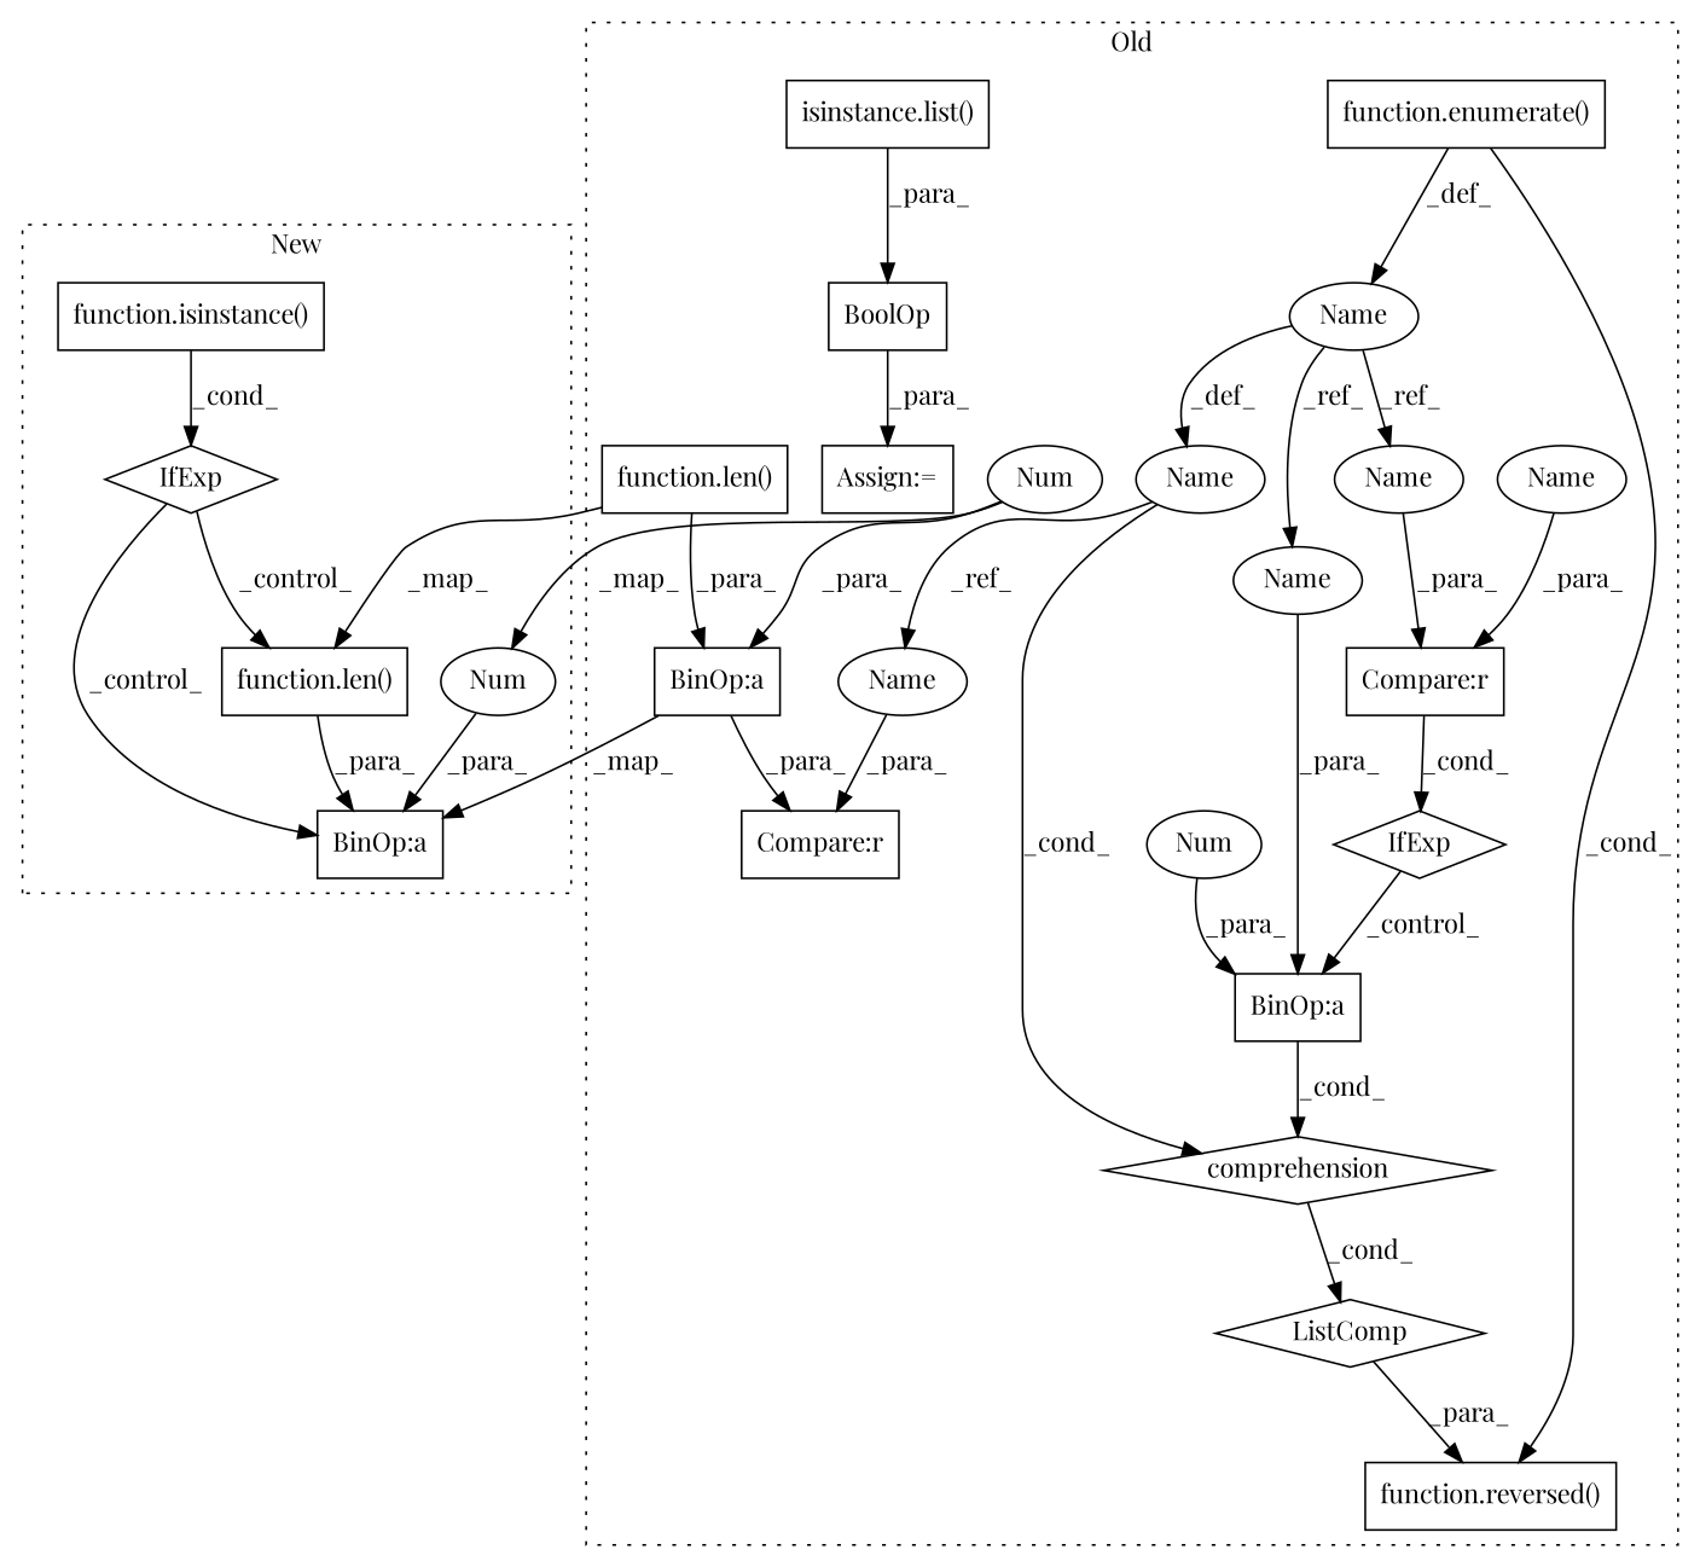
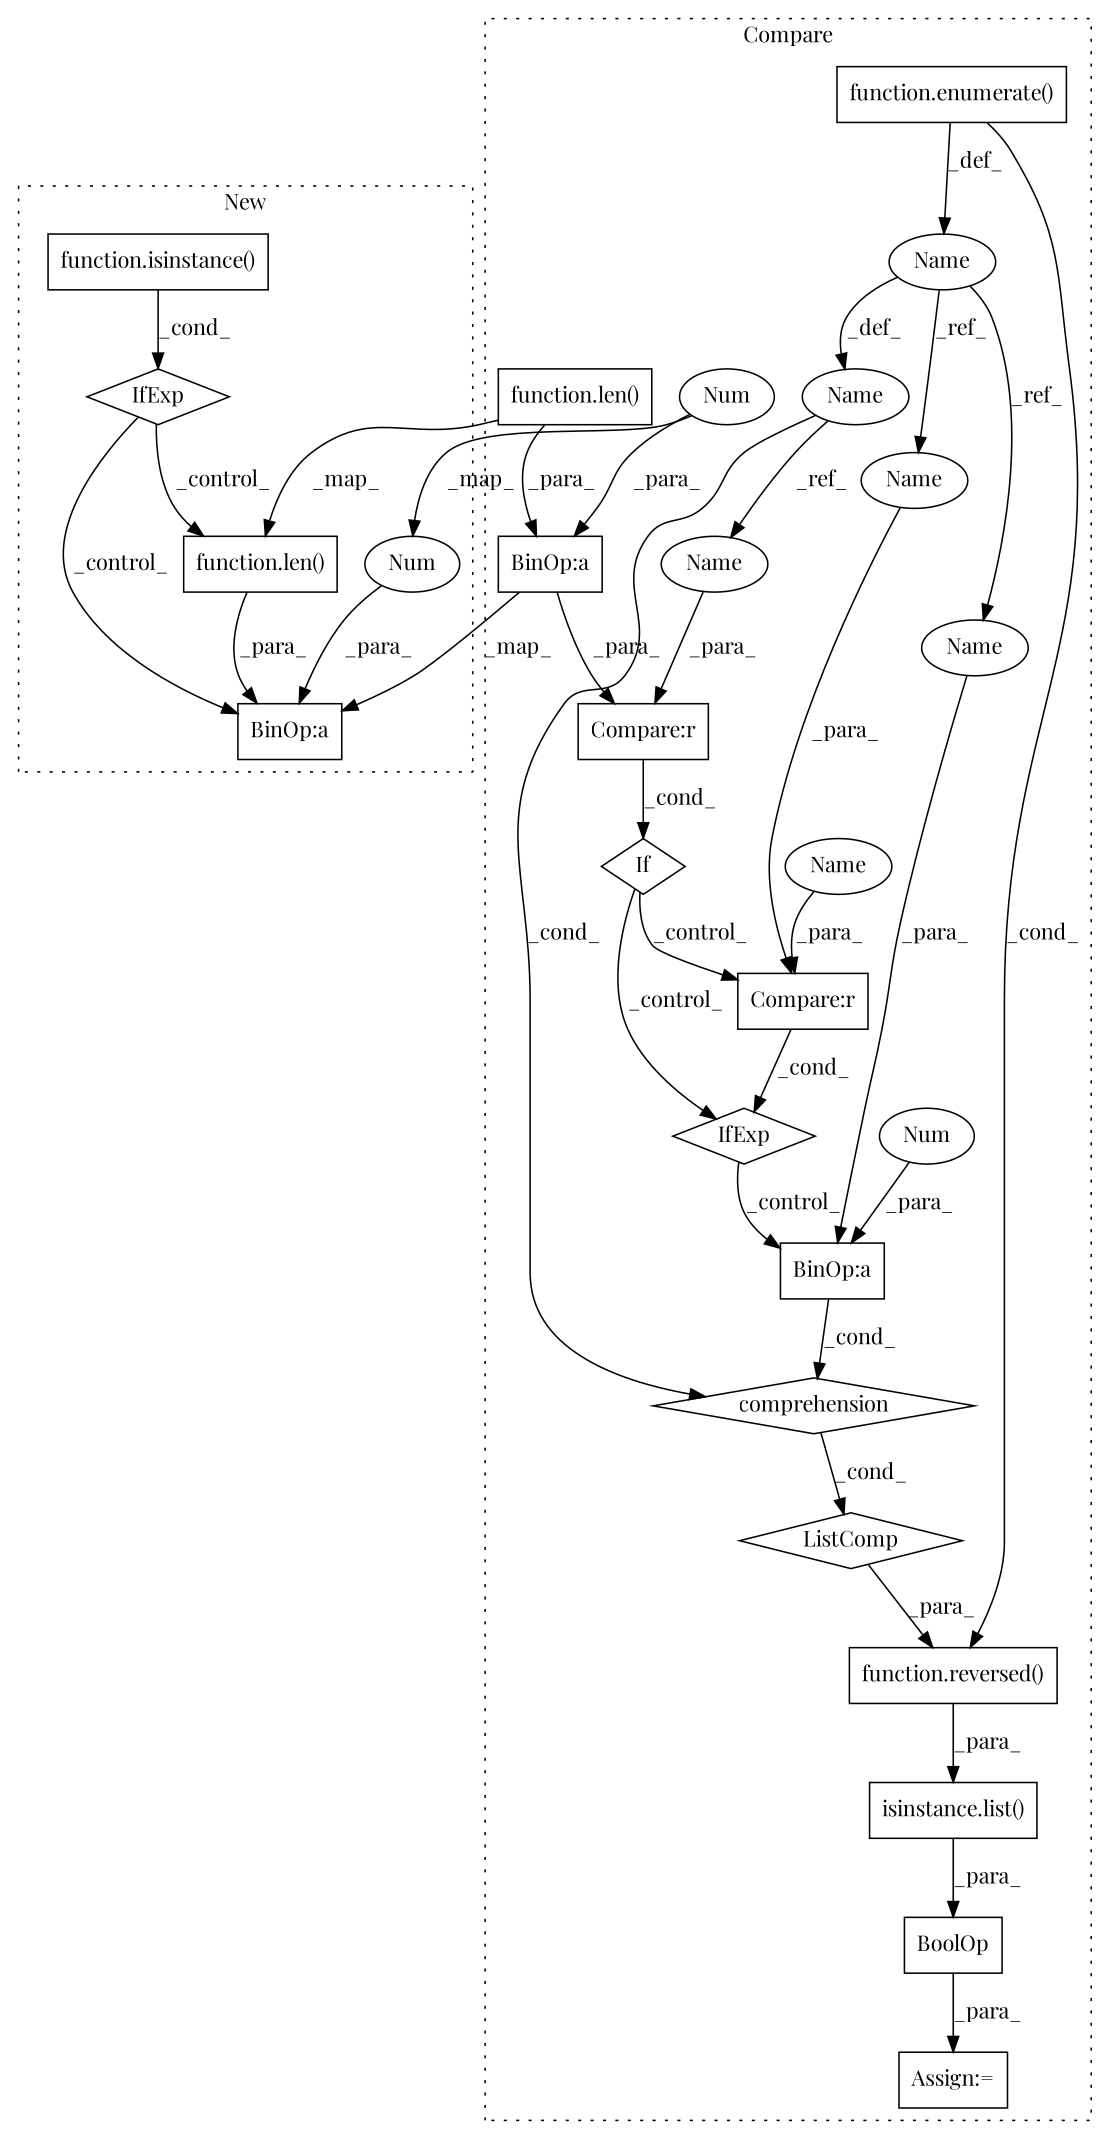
  digraph {
    fontname="Playfair Display"
    node [a=75 fontname="Playfair Display" l=1 s=9011 shape=box]
    edge [fontname="Playfair Display"]
    n1 [a=106 l=64 label=ListComp s=8955 shape=diamond]
    n2 [a=45 l=3 label=comprehension s=8982 shape=diamond]
    n3 [a=68 l=3 label="Assign:=" s=8933]
    n4 [a=51 l="4,6" label=IfExp s="8959,8969" shape=diamond]
    n5 [l="10,1" label="function.enumerate()" s="8994,9006"]
+   n6 [a=96 l=7 label=If shape=diamond]
    n7 [a=82 l=3 label="BinOp:a" s=8976]
    n8 [a=40 l=6 label="Compare:r" s=8963]
    n9 [a=40 l=7 label="Compare:r"]
    n10 [l="4,1" label="function.len()" s="7140,7154"]
    n11 [a=72 l=85 label=BoolOp s=8936]
    n12 [a=82 l=4 label="BinOp:a" s=7155]
    n13 [a=87 label=Name s=8986 shape=ellipse]
    n14 [a=87 label=Name s=8989 shape=ellipse]
    n15 [a=76 label=Num s=7159 shape=ellipse]
    n16 [l="5,1" label="isinstance.list()" s="8941,9020"]
    n17 [a=76 label=Num s=8979 shape=ellipse]
    n18 [l="9,1" label="function.reversed()" s="8946,9019"]
    n19 [a=87 label=Name shape=ellipse]
    n20 [a=87 label=Name s=8963 shape=ellipse]
    n21 [a=87 label=Name s=8975 shape=ellipse]
    n22 [a=87 label=Name s=8968 shape=ellipse]
    n23 [a=51 l="4,6" label=IfExp s="7250,7279" shape=diamond]
    n24 [l="4,1" label="function.len()" s="7229,7243"]
    n25 [a=82 l=4 label="BinOp:a" s=7244]
    n26 [a=76 label=Num s=7248 shape=ellipse]
    n27 [l="11,1" label="function.isinstance()" s="7254,7278"]
    subgraph cluster_1 {
-     label=Old
+     label=Compare
      style=dotted
      n1
      n2
      n3
      n4
      n5
+     n6
      n7
      n8
      n9
      n10
      n11
      n12
      n13
      n14
      n15
      n16
      n17
      n18
      n19
      n20
      n21
      n22
    }
    subgraph cluster_2 {
      label=New
      style=dotted
      n23
      n24
      n25
      n26
      n27
    }
    n1 -> n18 [label=_para_]
    n2 -> n1 [label=_cond_]
    n4 -> n7 [label=_control_]
    n5 -> n13 [label=_def_]
    n5 -> n18 [label=_cond_]
+   n6 -> n4 [label=_control_]
+   n6 -> n8 [label=_control_]
    n7 -> n2 [label=_cond_]
    n8 -> n4 [label=_cond_]
+   n9 -> n6 [label=_cond_]
    n10 -> n12 [label=_para_]
    n10 -> n24 [label=_map_]
    n11 -> n3 [label=_para_]
    n12 -> n9 [label=_para_]
    n12 -> n25 [label=_map_]
    n13 -> n14 [label=_def_]
    n13 -> n20 [label=_ref_]
    n13 -> n21 [label=_ref_]
    n14 -> n2 [label=_cond_]
    n14 -> n19 [label=_ref_]
    n15 -> n12 [label=_para_]
    n15 -> n26 [label=_map_]
    n16 -> n11 [label=_para_]
    n17 -> n7 [label=_para_]
+   n18 -> n16 [label=_para_]
    n19 -> n9 [label=_para_]
    n20 -> n8 [label=_para_]
    n21 -> n7 [label=_para_]
    n22 -> n8 [label=_para_]
    n23 -> n24 [label=_control_]
    n23 -> n25 [label=_control_]
    n24 -> n25 [label=_para_]
    n26 -> n25 [label=_para_]
    n27 -> n23 [label=_cond_]
  }
